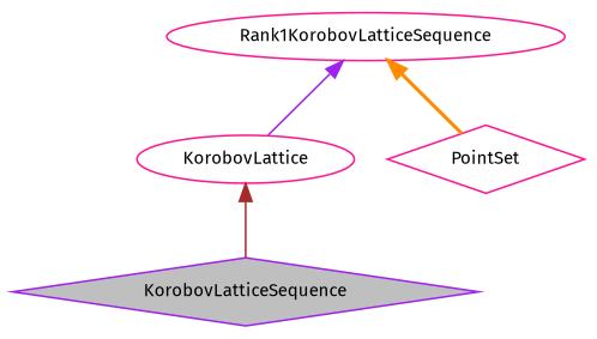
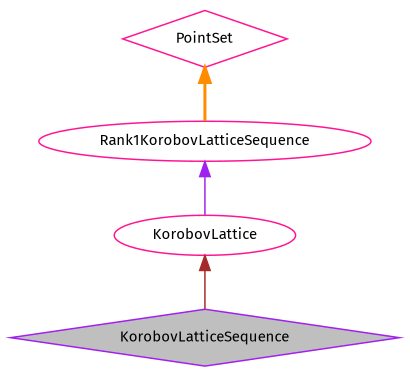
  digraph {
    fontname="Fira Sans"
    node [color=deeppink fontname="Fira Sans" fontsize=10 shape=diamond]
    edge [dir=back fontname="Fira Sans" fontsize=10 labelfontname=Helvetica labelfontsize=10 style=solid]
    n1 [color=purple fillcolor=grey75 fontcolor=black height=0.2 label=KorobovLatticeSequence style=filled width=0.4]
    n2 [height=0.2 label=KorobovLattice shape=ellipse width=0.4]
    n3 [height=0.2 label=Rank1KorobovLatticeSequence shape=ellipse width=0.4]
    n4 [height=0.2 label=PointSet width=0.4]
    n2 -> n1 [color=brown]
    n3 -> n2 [color=purple]
-   n3 -> n4 [color=darkorange style=bold]
+   n4 -> n3 [color=darkorange style=bold]
  }
